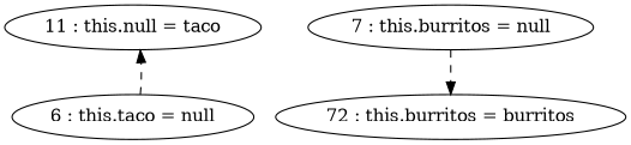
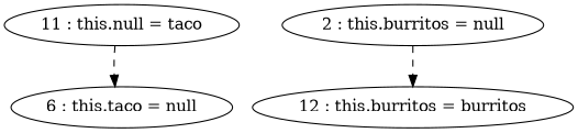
  digraph {
    edge [style=dashed]
    n1 [label="11 : this.null = taco"]
    "6 : this.taco = null"
-   "7 : this.burritos = null"
-   "12 : this.burritos = burritos" [label="72 : this.burritos = burritos"]
-   "6 : this.taco = null" -> n1
+   "7 : this.burritos = null" [label="2 : this.burritos = null"]
+   "12 : this.burritos = burritos"
+   n1 -> "6 : this.taco = null"
    "7 : this.burritos = null" -> "12 : this.burritos = burritos"
  }
